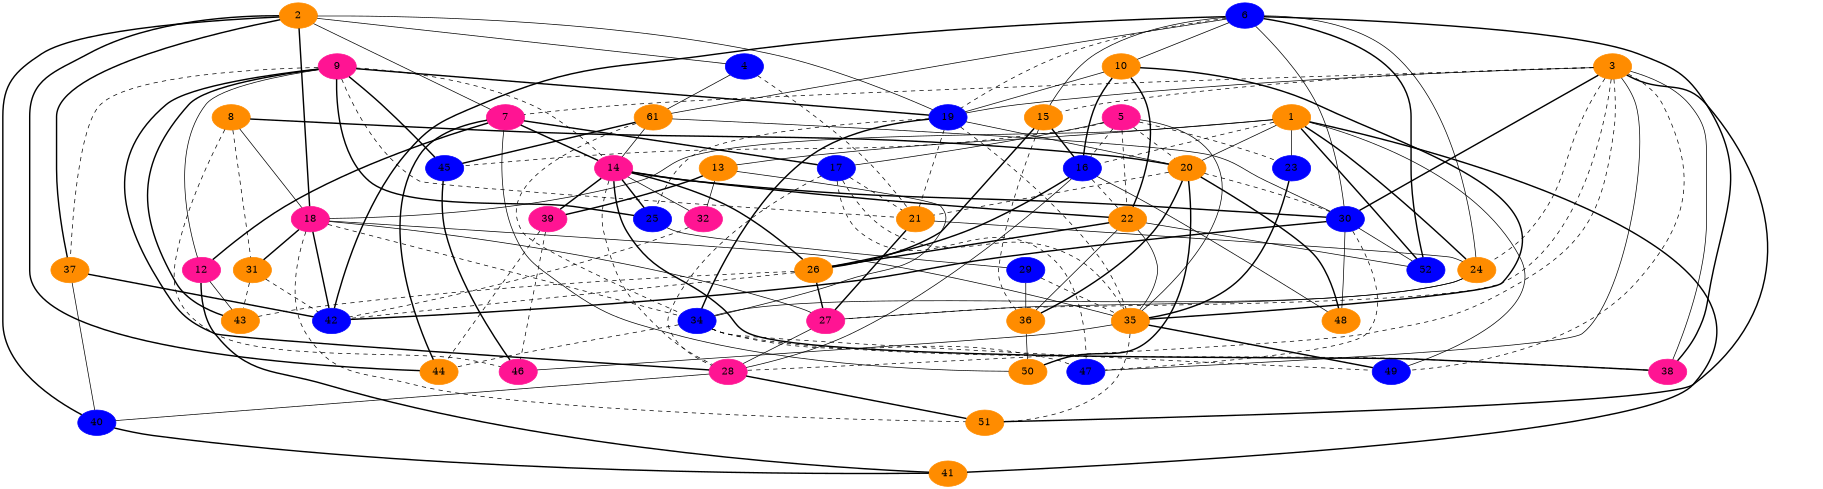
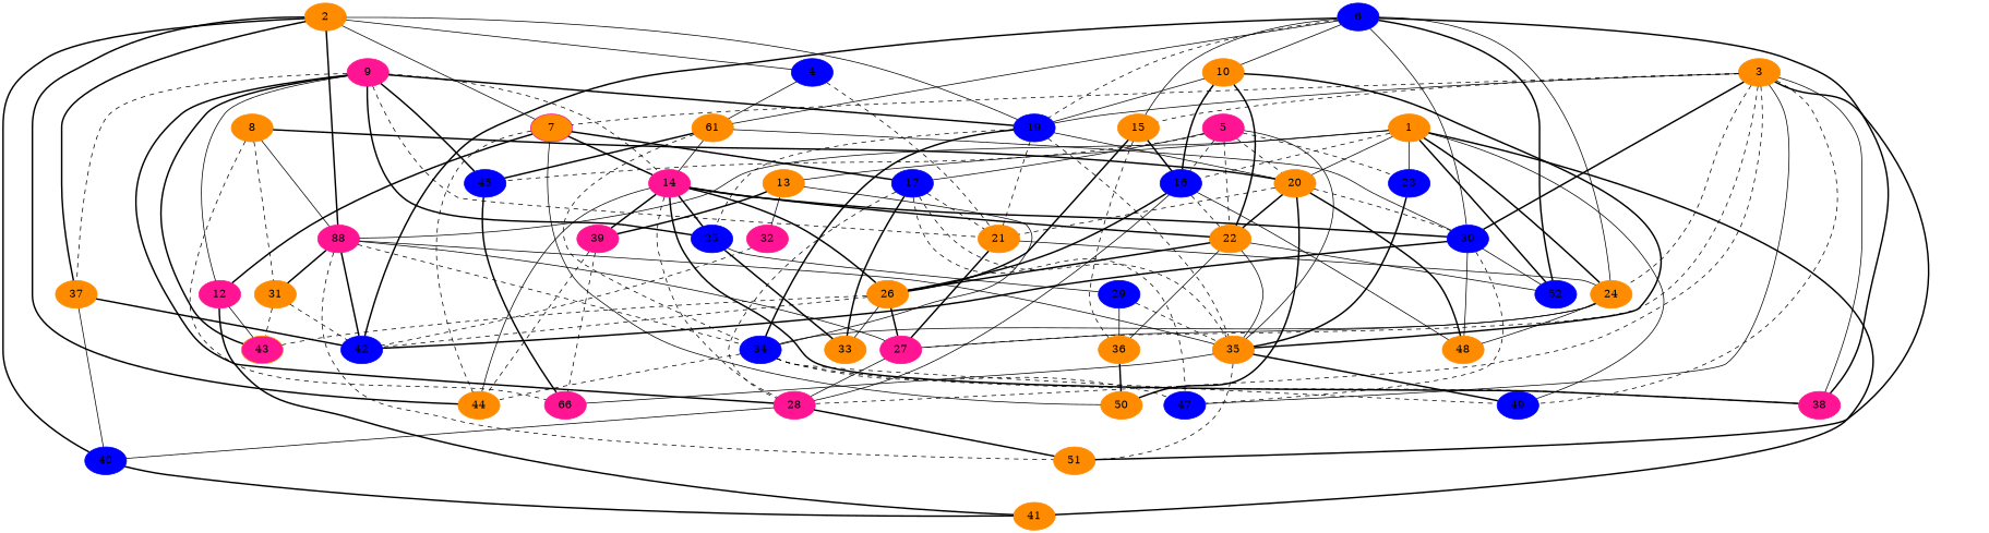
  graph {
    node [color=darkorange style=filled]
    edge [style=bold weight=1.0]
    1
    13
    16 [color=blue]
-   18 [color=deeppink]
+   18 [color=deeppink label=88]
    20
    23 [color=blue]
    24
    41
    49 [color=blue]
    52 [color=blue]
    34 [color=blue]
    32 [color=deeppink]
    39 [color=deeppink]
    28 [color=deeppink]
    22
    26
    48
    27 [color=deeppink]
    51
    35
    42 [color=blue]
    31
    30 [color=blue]
    21
    50
    2
    4 [color=blue]
-   7 [color=deeppink]
+   7 [color=deeppink fillcolor=darkorange]
    19 [color=blue]
    37
    40 [color=blue]
    44
    n33 [label=61]
    17 [color=blue]
    12 [color=deeppink]
    14 [color=deeppink]
    25 [color=blue]
    3
    15
    38 [color=deeppink]
    47 [color=blue]
    36
    45 [color=blue]
    5 [color=deeppink]
-   46 [color=deeppink]
+   33
+   46 [color=deeppink label=66]
    6 [color=blue]
    10
-   43
+   43 [fillcolor=deeppink]
    8
    9 [color=deeppink]
    29 [color=blue]
    1 -- 13 [style=solid]
    1 -- 16 [style=dashed]
    1 -- 18 [style=solid]
    1 -- 20 [style=solid]
    1 -- 23 [style=solid]
    1 -- 24
    1 -- 41 [weight=2.0]
    1 -- 49 [style=solid]
    1 -- 52
    13 -- 34 [style=solid]
    13 -- 32 [style=solid]
    13 -- 39
    16 -- 28 [style=solid]
    16 -- 22 [style=dashed weight=2.0]
    16 -- 26 [weight=2.0]
    16 -- 48 [style=solid]
    18 -- 34 [style=dashed]
    18 -- 27 [style=solid weight=2.0]
    18 -- 51 [style=dashed]
    18 -- 35 [style=solid]
    18 -- 42 [weight=2.0]
    18 -- 31
-   20 -- 36
+   20 -- 22
    20 -- 48
    20 -- 30 [style=dashed weight=2.0]
    20 -- 21 [style=dashed weight=2.0]
    20 -- 50 [weight=2.0]
    23 -- 35
    24 -- 34 [style=solid weight=2.0]
+   24 -- 48 [style=solid]
    24 -- 27 [style=solid]
    34 -- 49 [style=dashed]
    34 -- 44 [style=dashed]
    34 -- 38 [style=dashed]
    34 -- 47 [style=dashed]
    32 -- 42 [style=dashed]
    39 -- 44 [style=dashed]
    39 -- 46 [style=dashed]
    28 -- 51
    28 -- 40 [style=solid]
    22 -- 52 [style=solid]
    22 -- 26
    22 -- 35 [style=solid]
    22 -- 36 [style=solid]
    26 -- 27 [weight=2.0]
    26 -- 42 [style=dashed]
+   26 -- 33 [style=solid]
    26 -- 43 [style=dashed]
    27 -- 28 [style=solid]
    35 -- 49
    35 -- 51 [style=dashed]
    35 -- 46 [style=solid]
    31 -- 42 [style=dashed]
    31 -- 43 [style=dashed]
    30 -- 52 [style=solid]
    30 -- 48 [style=solid]
    30 -- 42
    30 -- 47 [style=dashed]
    21 -- 24 [style=solid]
    21 -- 27
    2 -- 18 [weight=2.0]
    2 -- 4 [style=solid]
    2 -- 7 [style=solid]
    2 -- 19 [style=solid]
    2 -- 37
    2 -- 40
    2 -- 44
    4 -- 21 [style=dashed weight=2.0]
    4 -- n33 [style=solid]
    7 -- 50 [style=solid]
-   7 -- 44
+   7 -- 44 [style=dashed]
    7 -- 17 [weight=2.0]
    7 -- 12
    7 -- 14
    19 -- 20 [style=solid]
    19 -- 34
    19 -- 35 [style=dashed]
    19 -- 21 [style=dashed]
    19 -- 25 [style=dashed]
    37 -- 42
    37 -- 40 [style=solid]
    40 -- 41
    n33 -- 34 [style=dashed]
    n33 -- 30 [style=solid]
    n33 -- 14 [style=solid]
    n33 -- 45
    17 -- 28 [style=dashed]
    17 -- 35 [style=dashed]
    17 -- 21 [style=dashed weight=2.0]
    17 -- 47 [style=dashed]
+   17 -- 33 [weight=2.0]
    12 -- 41
    12 -- 43 [style=solid]
-   14 -- 32 [style=solid weight=2.0]
+   14 -- 44 [style=solid weight=2.0]
    14 -- 39
    14 -- 28 [style=dashed]
    14 -- 22
    14 -- 26
    14 -- 30
    14 -- 25
    14 -- 38
+   25 -- 33
    25 -- 29 [style=solid]
    3 -- 24 [style=dashed]
    3 -- 49 [style=dashed]
    3 -- 28 [style=dashed]
    3 -- 27 [style=dashed]
    3 -- 51
    3 -- 30
    3 -- 7 [style=dashed]
    3 -- 19 [style=solid]
    3 -- 15 [style=dashed]
    3 -- 38 [style=solid weight=2.0]
    3 -- 47 [style=solid]
    15 -- 16 [weight=2.0]
    15 -- 26
    15 -- 36 [style=dashed]
-   36 -- 50 [style=solid]
+   36 -- 50
    45 -- 46
    5 -- 16 [style=dashed]
    5 -- 20 [style=dashed]
    5 -- 23 [style=dashed weight=2.0]
    5 -- 22 [style=dashed]
    5 -- 35 [style=solid]
    5 -- 17 [style=solid]
    5 -- 45 [style=dashed]
    6 -- 24 [style=solid]
    6 -- 52
    6 -- 42
    6 -- 30 [style=solid]
    6 -- 19 [style=dashed]
    6 -- n33 [style=solid]
    6 -- 15 [style=solid]
    6 -- 38 [weight=2.0]
    6 -- 10 [style=solid]
    10 -- 16 [weight=2.0]
    10 -- 22
    10 -- 35
    10 -- 19 [style=solid]
    8 -- 18 [style=solid]
    8 -- 20
    8 -- 31 [style=dashed]
    8 -- 46 [style=dashed]
    9 -- 28
    9 -- 21 [style=dashed]
    9 -- 19
    9 -- 37 [style=dashed]
    9 -- 12 [style=solid]
    9 -- 14 [style=dashed]
    9 -- 25 [weight=2.0]
    9 -- 45
    9 -- 43
    29 -- 35 [style=dashed weight=2.0]
    29 -- 36 [style=solid]
  }
